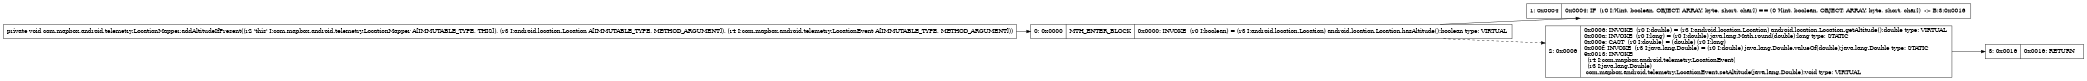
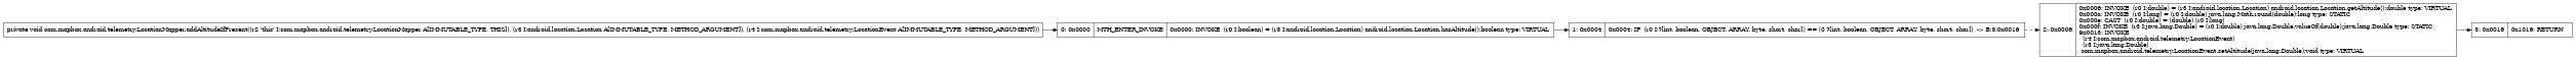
  digraph {
    rankdir=LR
    node [shape=record]
-   n1 [label="{0\:\ 0x0000|MTH_ENTER_BLOCK\l|0x0000: INVOKE  (r0 I:boolean) = (r3 I:android.location.Location) android.location.Location.hasAltitude():boolean type: VIRTUAL \l}"]
+   n1 [label="{0\:\ 0x0000|MTH_ENTER_INVOKE\l|0x0000: INVOKE  (r0 I:boolean) = (r3 I:android.location.Location) android.location.Location.hasAltitude():boolean type: VIRTUAL \l}"]
    n2 [label="{1\:\ 0x0004|0x0004: IF  (r0 I:?[int, boolean, OBJECT, ARRAY, byte, short, char]) == (0 ?[int, boolean, OBJECT, ARRAY, byte, short, char])  \-\> B:3:0x0016 \l}"]
    n3 [label="{2\:\ 0x0006|0x0006: INVOKE  (r0 I:double) = (r3 I:android.location.Location) android.location.Location.getAltitude():double type: VIRTUAL \l0x000a: INVOKE  (r0 I:long) = (r0 I:double) java.lang.Math.round(double):long type: STATIC \l0x000e: CAST  (r0 I:double) = (double) (r0 I:long) \l0x000f: INVOKE  (r3 I:java.lang.Double) = (r0 I:double) java.lang.Double.valueOf(double):java.lang.Double type: STATIC \l9x0013: INVOKE  \l  (r4 I:com.mapbox.android.telemetry.LocationEvent)\l  (r3 I:java.lang.Double)\l com.mapbox.android.telemetry.LocationEvent.setAltitude(java.lang.Double):void type: VIRTUAL \l}"]
-   n4 [label="{3\:\ 0x0016|0x0016: RETURN   \l}"]
+   n4 [label="{3\:\ 0x0016|0x1016: RETURN   \l}"]
    n5 [label="{private void com.mapbox.android.telemetry.LocationMapper.addAltitudeIfPresent((r2 'this' I:com.mapbox.android.telemetry.LocationMapper A[IMMUTABLE_TYPE, THIS]), (r3 I:android.location.Location A[IMMUTABLE_TYPE, METHOD_ARGUMENT]), (r4 I:com.mapbox.android.telemetry.LocationEvent A[IMMUTABLE_TYPE, METHOD_ARGUMENT])) }"]
    n1 -> n2
-   n1 -> n3 [style=dashed]
+   n2 -> n3 [style=dashed]
    n3 -> n4
    n5 -> n1
  }
